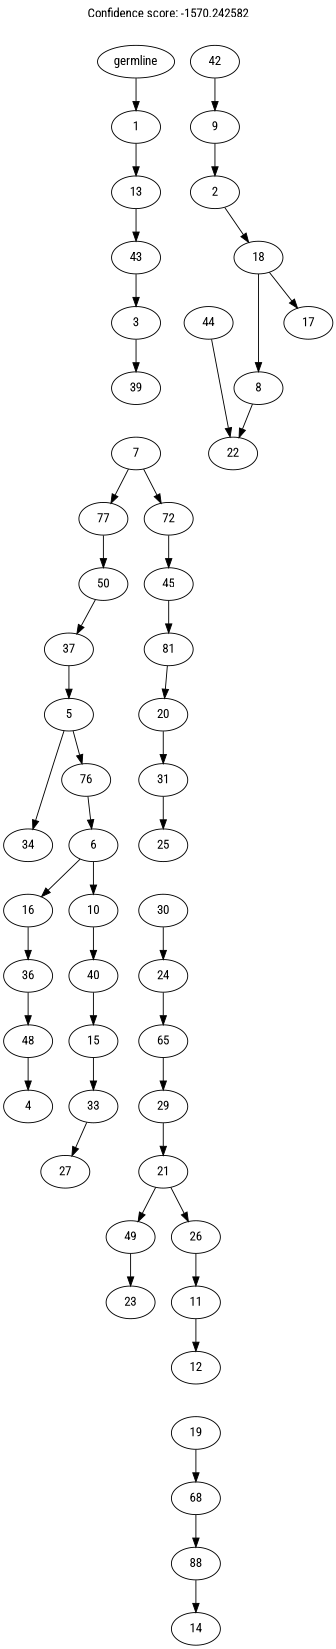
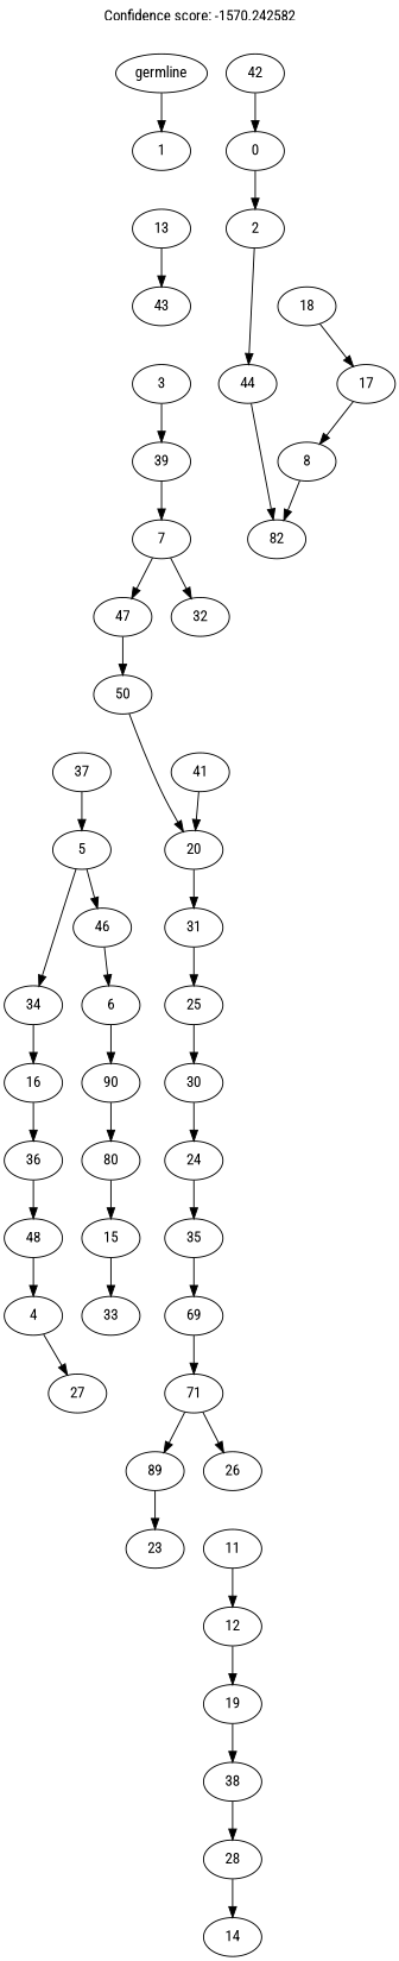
  digraph {
    fontname="Roboto Condensed"
    label="Confidence score: -1570.242582"
    labelloc=t
    node [fontname="Roboto Condensed"]
    edge [fontname="Roboto Condensed"]
    n1 [label=4]
    n2 [label=27]
    n3 [label=48]
    n4 [label=36]
    n5 [label=16]
    n6 [label=34]
    n7 [label=15]
    n8 [label=33]
-   n9 [label=40]
-   n10 [label=10]
+   n9 [label=80]
+   n10 [label=90]
    n11 [label=6]
-   n12 [label=76]
+   n12 [label=46]
    n13 [label=5]
    n14 [label=37]
    n15 [label=50]
-   n16 [label=77]
-   n17 [label=22]
+   n16 [label=47]
+   n17 [label=82]
    n18 [label=44]
    n19 [label=8]
    n20 [label=17]
    n21 [label=18]
    n22 [label=2]
-   n23 [label=9]
+   n23 [label=0]
    n24 [label=42]
    n25 [label=23]
-   n26 [label=49]
-   n27 [label=88]
+   n26 [label=89]
+   n27 [label=28]
    n28 [label=14]
-   n29 [label=68]
+   n29 [label=38]
    n30 [label=19]
    n31 [label=12]
    n32 [label=11]
    n33 [label=26]
-   n34 [label=21]
-   n35 [label=29]
-   n36 [label=65]
+   n34 [label=71]
+   n35 [label=69]
+   n36 [label=35]
    n37 [label=24]
    n38 [label=30]
    n39 [label=25]
    n40 [label=31]
    n41 [label=20]
-   n42 [label=81]
-   n43 [label=45]
-   n44 [label=72]
+   n42 [label=41]
+   n44 [label=32]
    n45 [label=7]
    n46 [label=39]
    n47 [label=3]
    n48 [label=43]
    n49 [label=13]
    n50 [label=1]
    n51 [label=germline]
-   n8 -> n2
+   n1 -> n2
    n3 -> n1
    n4 -> n3
    n5 -> n4
-   n11 -> n5
+   n6 -> n5
    n7 -> n8
    n9 -> n7
    n10 -> n9
    n11 -> n10
    n12 -> n11
    n13 -> n6
    n13 -> n12
    n14 -> n13
-   n15 -> n14
+   n15 -> n41
    n16 -> n15
    n18 -> n17
    n19 -> n17
-   n21 -> n19
+   n20 -> n19
    n21 -> n20
-   n22 -> n21
+   n22 -> n18
    n23 -> n22
    n24 -> n23
    n26 -> n25
    n27 -> n28
    n29 -> n27
    n30 -> n29
+   n31 -> n30
    n32 -> n31
-   n33 -> n32
    n34 -> n26
    n34 -> n33
    n35 -> n34
    n36 -> n35
    n37 -> n36
    n38 -> n37
+   n39 -> n38
    n40 -> n39
    n41 -> n40
    n42 -> n41
-   n43 -> n42
-   n44 -> n43
    n45 -> n16
    n45 -> n44
+   n46 -> n45
    n47 -> n46
-   n48 -> n47
    n49 -> n48
-   n50 -> n49
    n51 -> n50
  }
